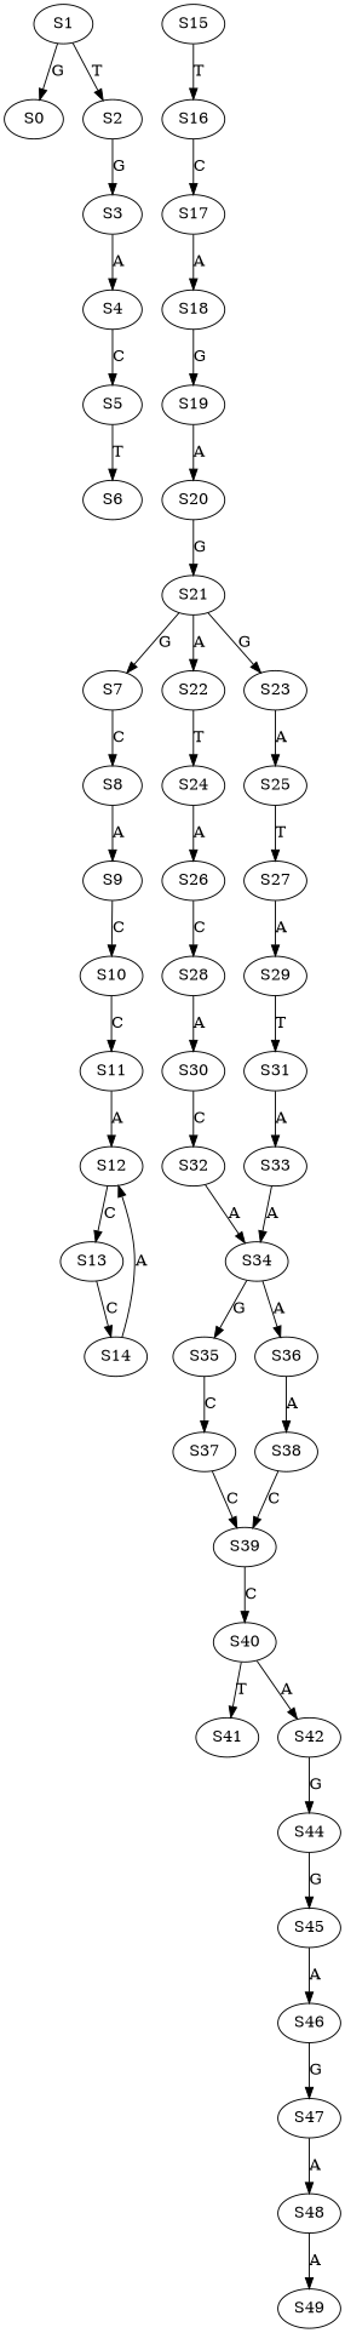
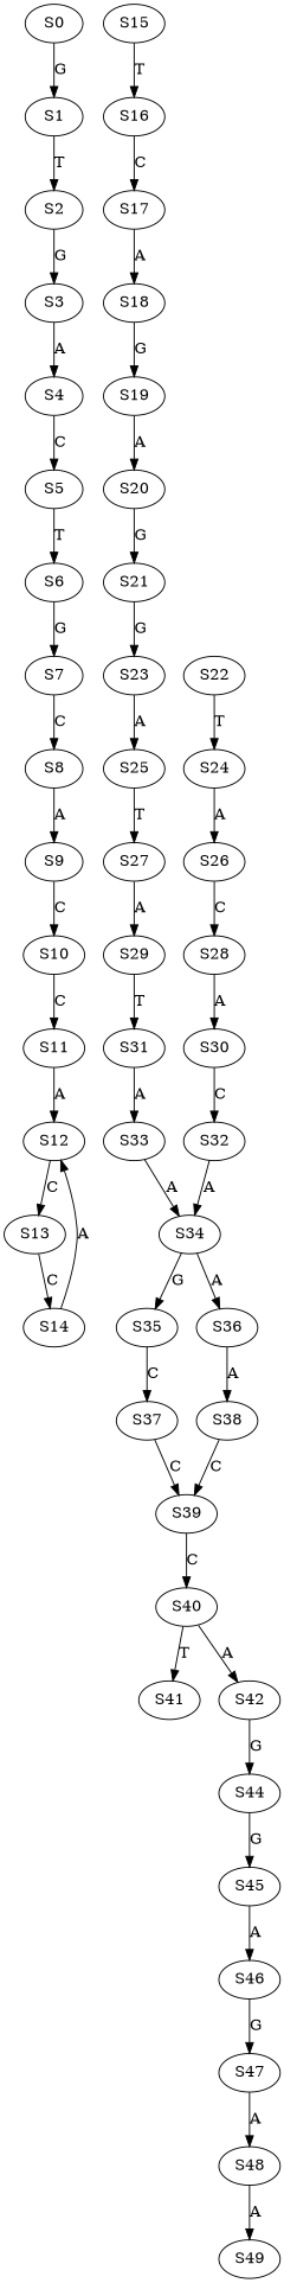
  strict digraph {
    S0
    S1
    S2
    S3
    S4
    S5
    S6
    S7
    S8
    S9
    S10
    S11
    S12
    S13
    S14
    S15
    S16
    S17
    S18
    S19
    S20
    S21
    S22
    S23
    S24
    S25
    S26
    S27
    S28
    S29
    S30
    S31
    S32
    S33
    S34
    S35
    S36
    S37
    S38
    S39
    S40
    S41
    S42
    S44
    S45
    S46
    S47
    S48
    S49
-   S1 -> S0 [label=G]
+   S0 -> S1 [label=G]
    S1 -> S2 [label=T]
    S2 -> S3 [label=G]
    S3 -> S4 [label=A]
    S4 -> S5 [label=C]
    S5 -> S6 [label=T]
-   S21 -> S7 [label=G]
+   S6 -> S7 [label=G]
    S7 -> S8 [label=C]
    S8 -> S9 [label=A]
    S9 -> S10 [label=C]
    S10 -> S11 [label=C]
    S11 -> S12 [label=A]
    S12 -> S13 [label=C]
    S13 -> S14 [label=C]
    S14 -> S12 [label=A]
    S15 -> S16 [label=T]
    S16 -> S17 [label=C]
    S17 -> S18 [label=A]
    S18 -> S19 [label=G]
    S19 -> S20 [label=A]
    S20 -> S21 [label=G]
-   S21 -> S22 [label=A]
    S21 -> S23 [label=G]
    S22 -> S24 [label=T]
    S23 -> S25 [label=A]
    S24 -> S26 [label=A]
    S25 -> S27 [label=T]
    S26 -> S28 [label=C]
    S27 -> S29 [label=A]
    S28 -> S30 [label=A]
    S29 -> S31 [label=T]
    S30 -> S32 [label=C]
    S31 -> S33 [label=A]
    S32 -> S34 [label=A]
    S33 -> S34 [label=A]
    S34 -> S35 [label=G]
    S34 -> S36 [label=A]
    S35 -> S37 [label=C]
    S36 -> S38 [label=A]
    S37 -> S39 [label=C]
    S38 -> S39 [label=C]
    S39 -> S40 [label=C]
    S40 -> S41 [label=T]
    S40 -> S42 [label=A]
    S42 -> S44 [label=G]
    S44 -> S45 [label=G]
    S45 -> S46 [label=A]
    S46 -> S47 [label=G]
    S47 -> S48 [label=A]
    S48 -> S49 [label=A]
  }
